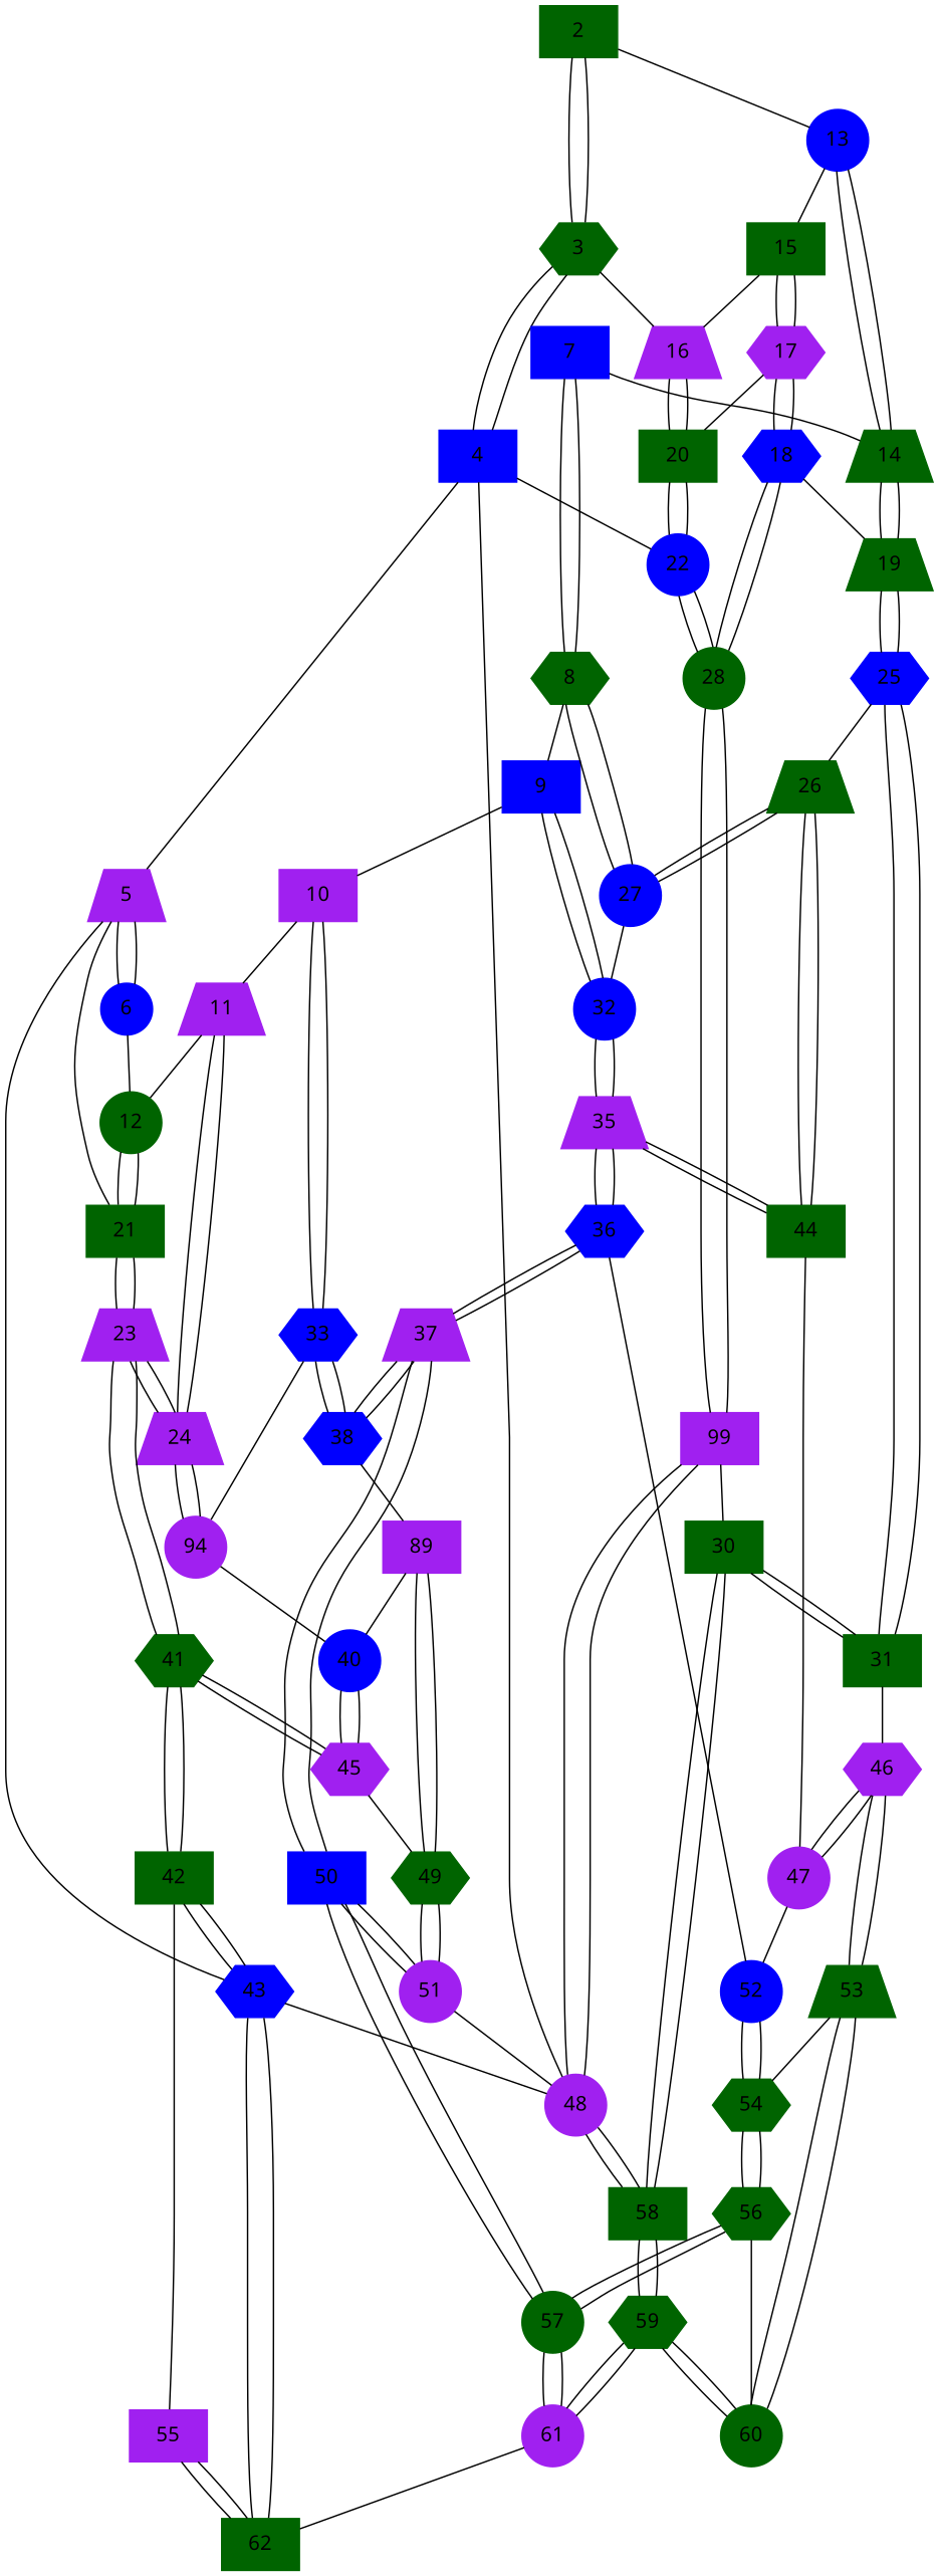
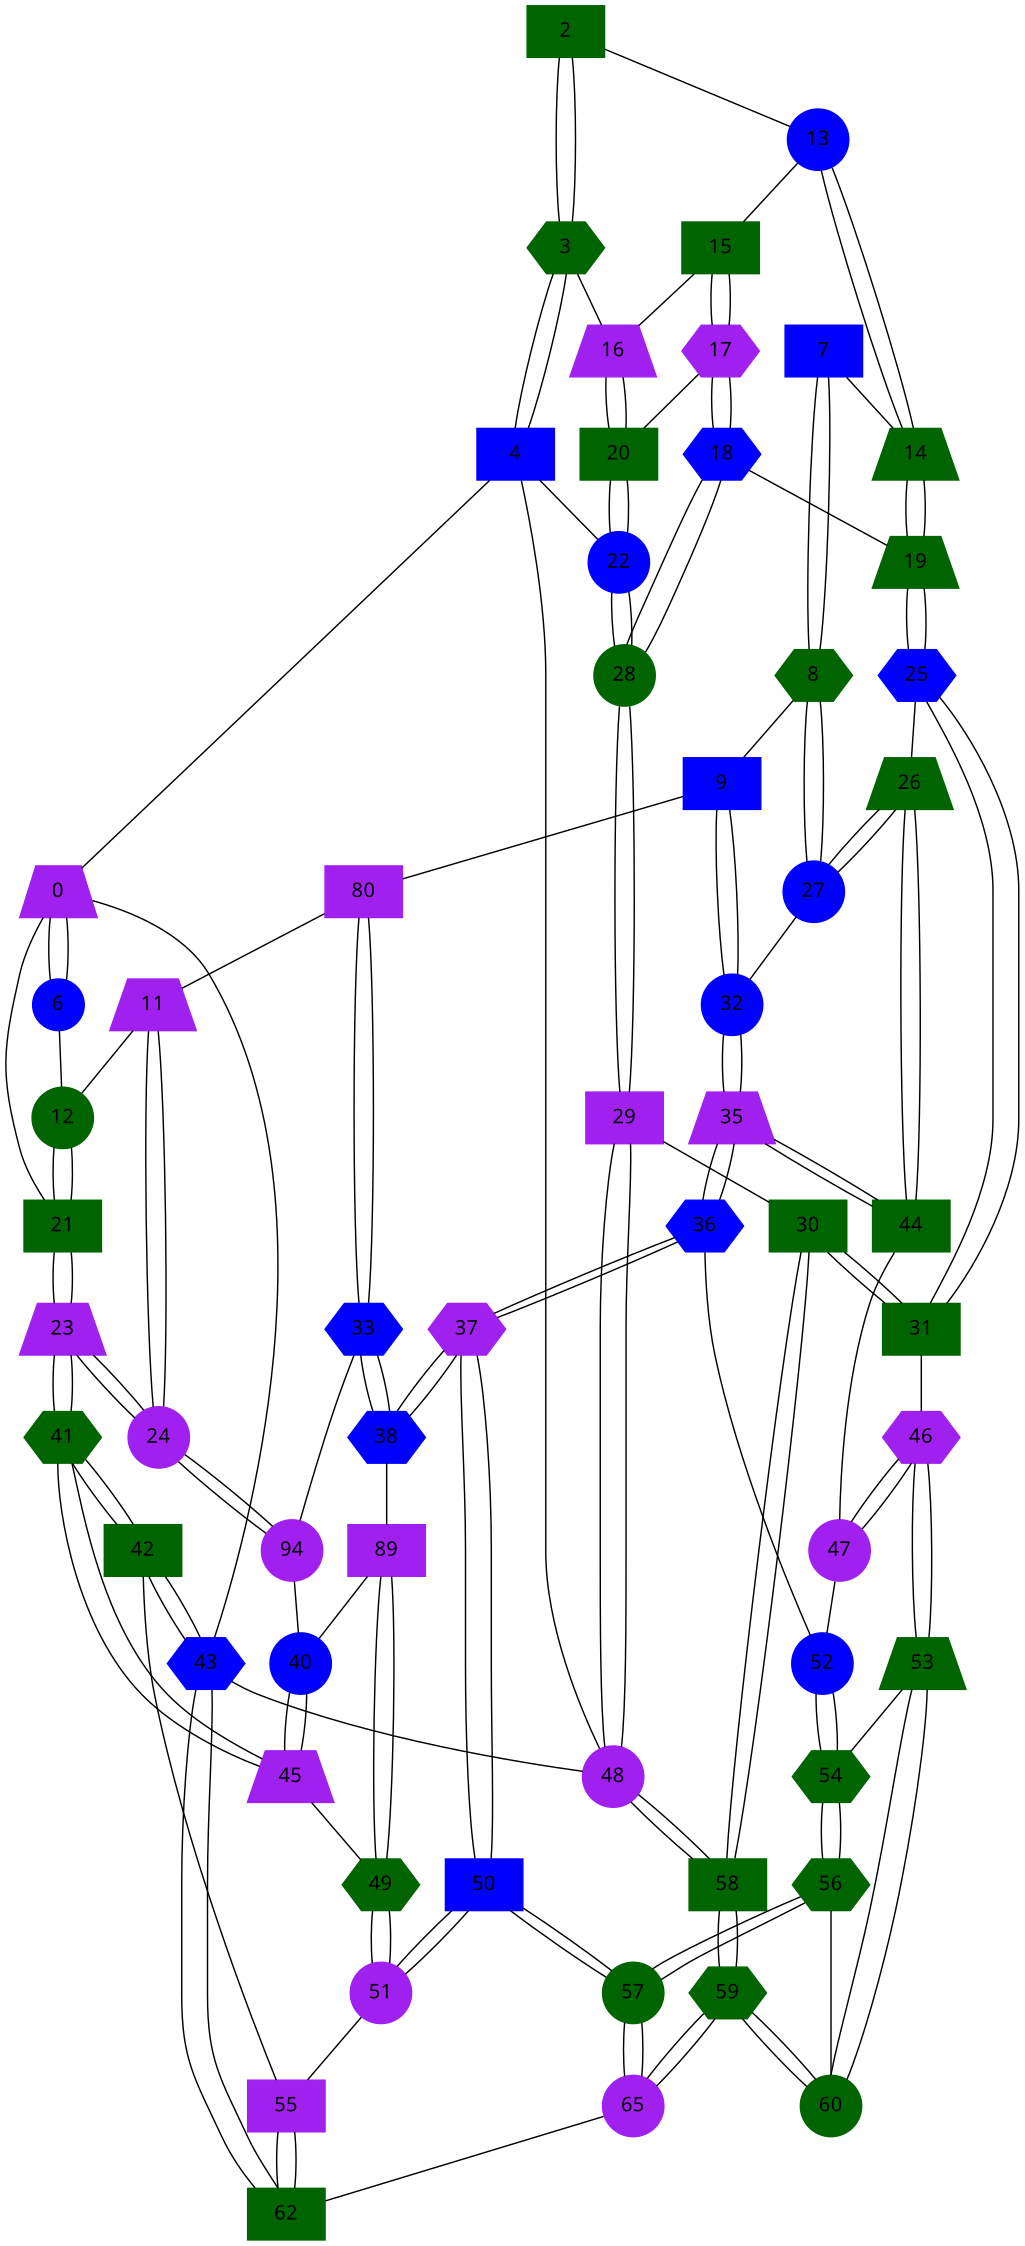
  graph {
    fontname="Noto Sans"
    node [color=darkgreen fontname="Noto Sans" shape=box style=filled]
    edge [fontname="Noto Sans"]
    3 [shape=hexagon]
    2
    13 [color=blue shape=circle]
    7 [color=blue]
    8 [shape=hexagon]
    14 [shape=trapezium]
    4 [color=blue]
    16 [color=purple shape=trapezium]
    15
-   5 [color=purple shape=trapezium]
+   5 [color=purple shape=trapezium label=0]
    22 [color=blue shape=circle]
    48 [color=purple shape=circle]
    20
    6 [color=blue shape=circle]
    21
    43 [color=blue shape=hexagon]
    28 [shape=circle]
    58
    12 [shape=circle]
    23 [color=purple shape=trapezium]
    62
    9 [color=blue]
    27 [color=blue shape=circle]
    19 [shape=trapezium]
-   10 [color=purple]
+   10 [color=purple label=80]
    32 [color=blue shape=circle]
    11 [color=purple shape=trapezium]
    33 [color=blue shape=hexagon]
    35 [color=purple shape=trapezium]
-   24 [color=purple shape=trapezium]
+   24 [color=purple shape=circle]
    n31 [color=purple label=94 shape=circle]
    38 [color=blue shape=hexagon]
    17 [color=purple shape=hexagon]
    25 [color=blue shape=hexagon]
    18 [color=blue shape=hexagon]
-   29 [color=purple label=99]
+   29 [color=purple]
    26 [shape=trapezium]
    31
    41 [shape=hexagon]
-   45 [color=purple shape=hexagon]
+   45 [color=purple shape=trapezium]
    42
    40 [color=blue shape=circle]
    44
    46 [color=purple shape=hexagon]
    47 [color=purple shape=circle]
    30
    59 [shape=hexagon]
    53 [shape=trapezium]
    36 [color=blue shape=hexagon]
    n50 [color=purple label=89]
-   37 [color=purple shape=trapezium]
+   37 [color=purple shape=hexagon]
    52 [color=blue shape=circle]
    50 [color=blue]
    54 [shape=hexagon]
    51 [color=purple shape=circle]
    57 [shape=circle]
    49 [shape=hexagon]
    55 [color=purple]
    60 [shape=circle]
-   61 [color=purple shape=circle]
+   61 [color=purple shape=circle label=65]
    56 [shape=hexagon]
    3 -- 4
    3 -- 4
    3 -- 16
    2 -- 3
    2 -- 3
    2 -- 13
    13 -- 14
    13 -- 14
    13 -- 15
    7 -- 8
    7 -- 8
    7 -- 14
    8 -- 9
    8 -- 27
    8 -- 27
    14 -- 19
    14 -- 19
    4 -- 5
    4 -- 22
    4 -- 48
    16 -- 20
    16 -- 20
    15 -- 16
    15 -- 17
    15 -- 17
    5 -- 6
    5 -- 6
    5 -- 21
    5 -- 43
    22 -- 28
    22 -- 28
    48 -- 58
    48 -- 58
    20 -- 22
    20 -- 22
    6 -- 12
    21 -- 23
    21 -- 23
    43 -- 48
    43 -- 62
    43 -- 62
    28 -- 29
    28 -- 29
    58 -- 59
    58 -- 59
    12 -- 21
    12 -- 21
    23 -- 24
    23 -- 24
    23 -- 41
    23 -- 41
    9 -- 10
    9 -- 32
    9 -- 32
    27 -- 32
    19 -- 25
    19 -- 25
    10 -- 11
    10 -- 33
    10 -- 33
    32 -- 35
    32 -- 35
    11 -- 12
    11 -- 24
    11 -- 24
    33 -- n31
    33 -- 38
    33 -- 38
    35 -- 44
    35 -- 44
    35 -- 36
    35 -- 36
    24 -- n31
    24 -- n31
    n31 -- 40
    38 -- n50
    17 -- 20
    17 -- 18
    17 -- 18
    25 -- 26
    25 -- 31
    25 -- 31
    18 -- 28
    18 -- 28
    18 -- 19
    29 -- 48
    29 -- 48
    29 -- 30
    26 -- 27
    26 -- 27
    26 -- 44
    26 -- 44
    31 -- 46
    41 -- 45
    41 -- 45
    41 -- 42
    41 -- 42
    45 -- 49
    42 -- 43
    42 -- 43
    42 -- 55
    40 -- 45
    40 -- 45
    44 -- 47
    46 -- 47
    46 -- 47
    46 -- 53
    46 -- 53
    47 -- 52
    30 -- 58
    30 -- 58
    30 -- 31
    30 -- 31
    59 -- 60
    59 -- 60
    59 -- 61
    59 -- 61
    53 -- 54
    53 -- 60
    53 -- 60
    36 -- 37
    36 -- 37
    36 -- 52
    n50 -- 40
    n50 -- 49
    n50 -- 49
    37 -- 38
    37 -- 38
    37 -- 50
    37 -- 50
    52 -- 54
    52 -- 54
    50 -- 51
    50 -- 51
    50 -- 57
    50 -- 57
    54 -- 56
    54 -- 56
-   51 -- 48
+   51 -- 55
    57 -- 61
    57 -- 61
    49 -- 51
    49 -- 51
    55 -- 62
    55 -- 62
    61 -- 62
    56 -- 57
    56 -- 57
    56 -- 60
  }
